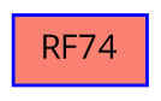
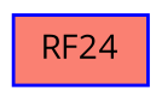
  digraph {
    rankdir=LR
    fontname="Open Sans"
-   n1 [color=blue fillcolor=salmon fontname="Open Sans" fontsize=10 height=0.2 label=RF74 shape=record style=filled width=0.4]
+   n1 [color=blue fillcolor=salmon fontname="Open Sans" fontsize=10 height=0.2 label=RF24 shape=record style=filled width=0.4]
  }
